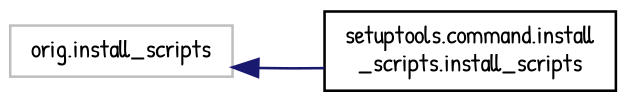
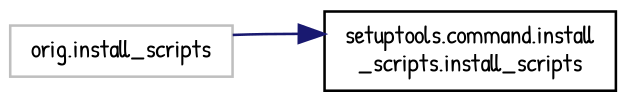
  digraph {
    rankdir=LR
    fontname="Patrick Hand"
    node [fillcolor=white fontname="Patrick Hand" fontsize=10 shape=record style=filled]
    n1 [color=grey75 height=0.2 label="orig.install_scripts" width=0.4]
    n2 [color=black height=0.2 label="setuptools.command.install\l_scripts.install_scripts" width=0.4]
-   n1 -> n2 [color=midnightblue dir=back fontname="Patrick Hand" fontsize=10 labelfontname=Helvetica labelfontsize=10 style=solid]
+   n2 -> n1 [color=midnightblue dir=back fontname="Patrick Hand" fontsize=10 labelfontname=Helvetica labelfontsize=10 style=solid]
  }
